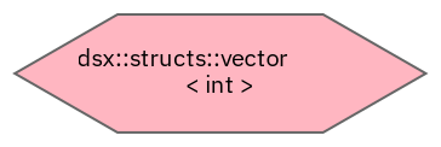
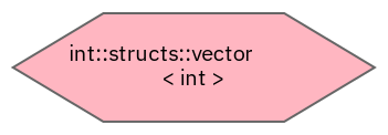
  digraph {
    rankdir=TB
    fontname="IBM Plex Sans"
-   n1 [color=grey40 fillcolor=lightpink fontname="IBM Plex Sans" fontsize=10 height=0.2 label="dsx::structs::vector\l\< int \>" shape=hexagon style=filled width=0.4]
+   n1 [color=grey40 fillcolor=lightpink fontname="IBM Plex Sans" fontsize=10 height=0.2 label="int::structs::vector\l\< int \>" shape=hexagon style=filled width=0.4]
  }
